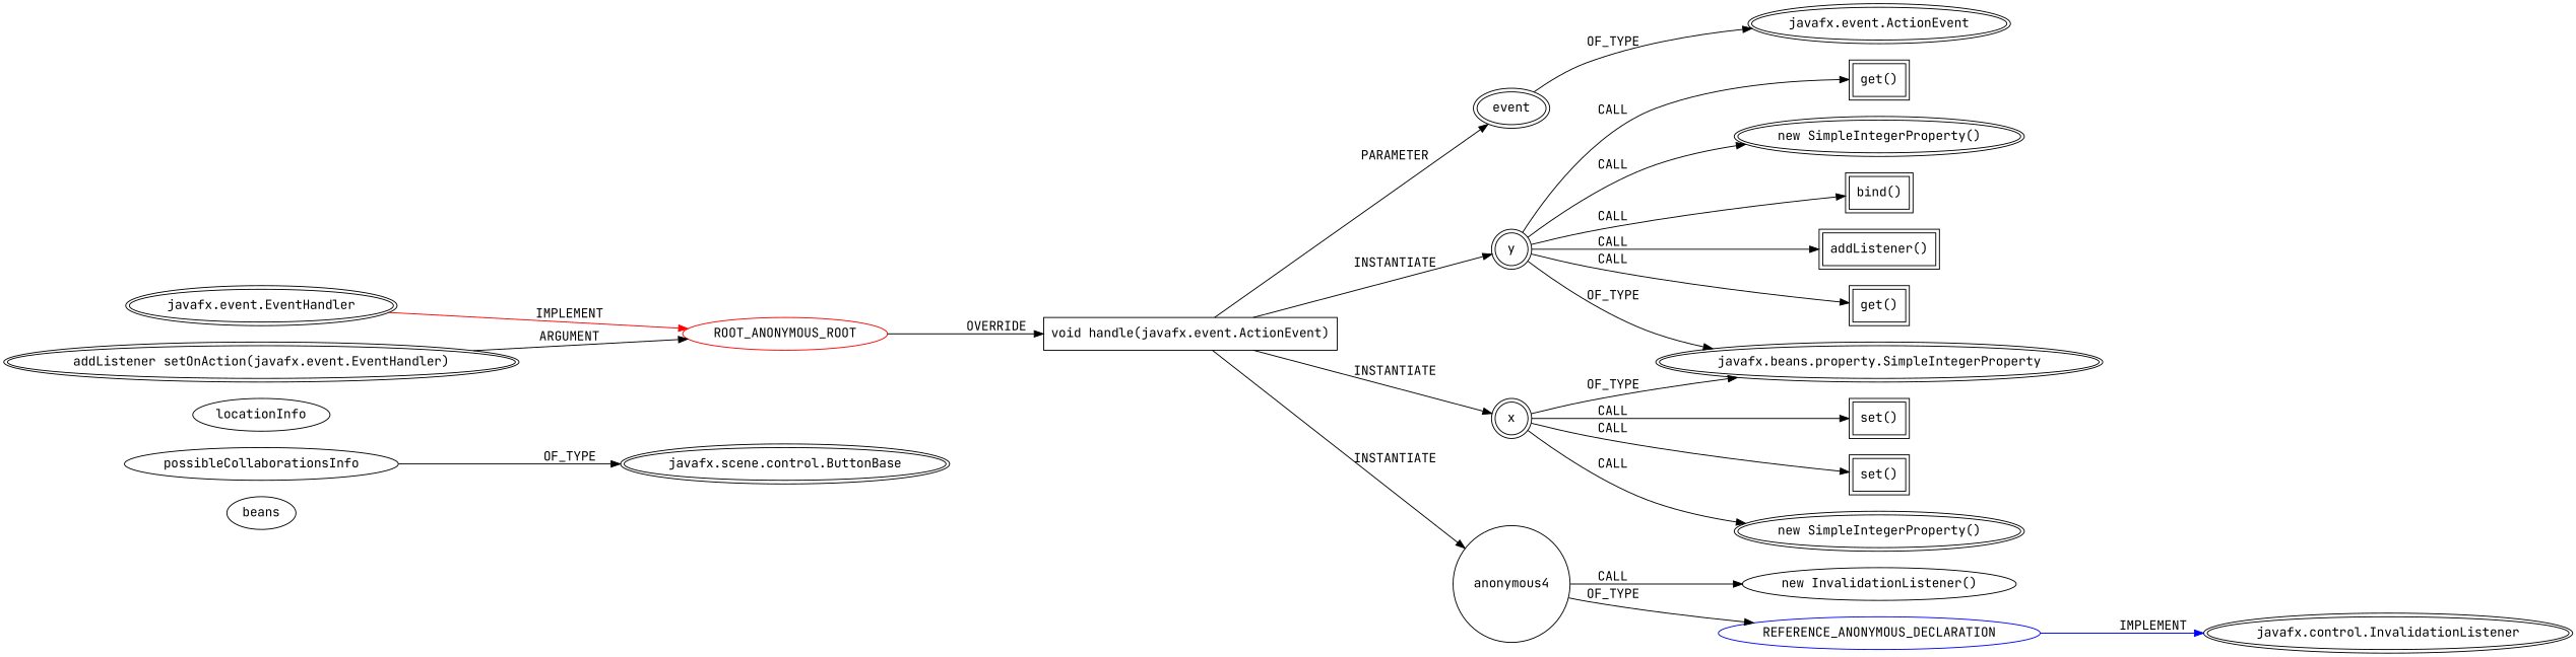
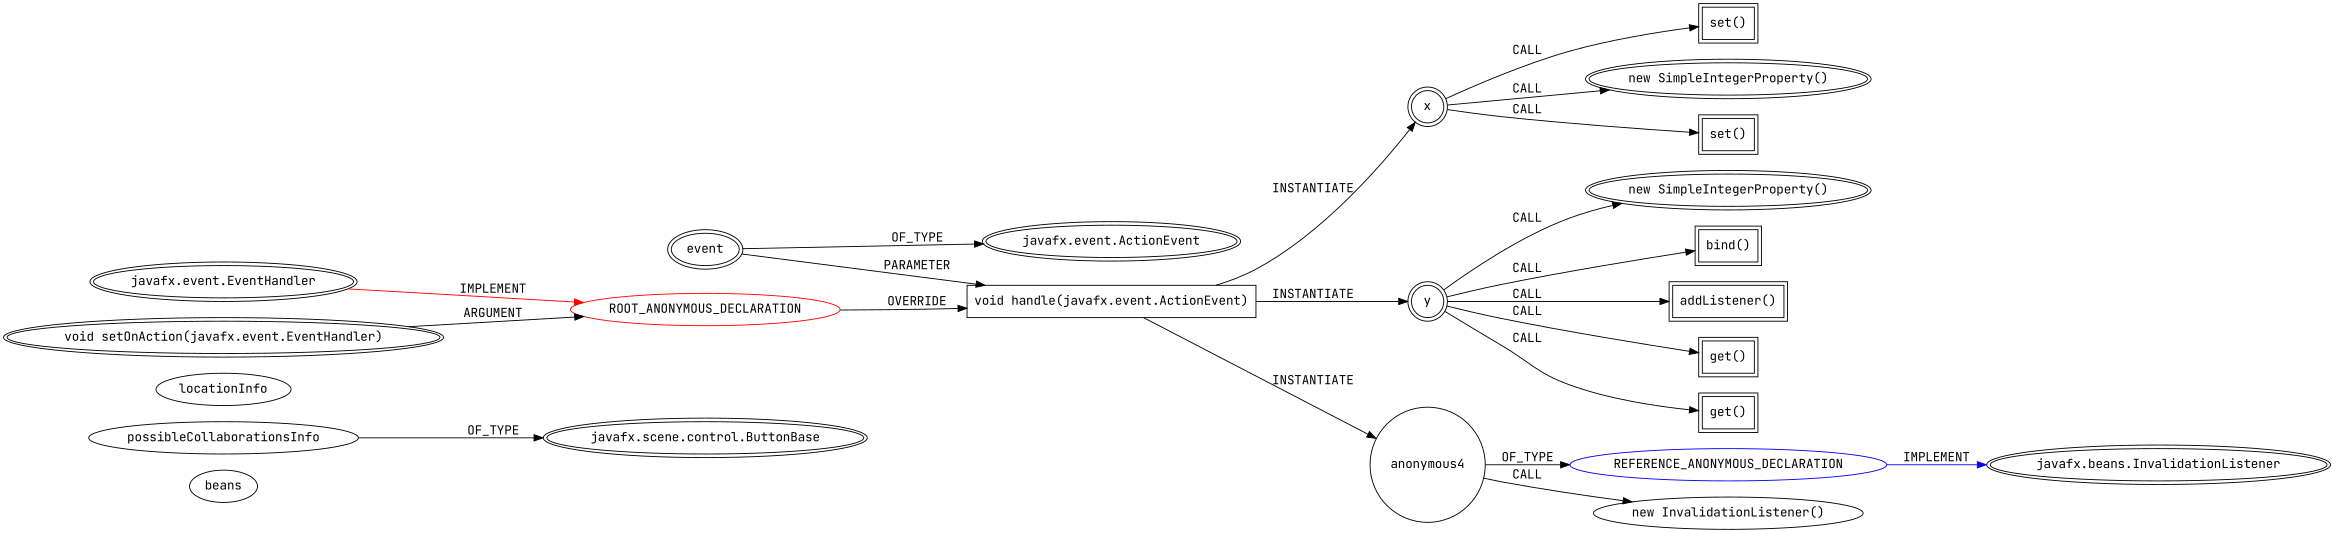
  digraph {
    fontname="JetBrains Mono"
    rankdir=LR
    node [fontname="JetBrains Mono" isFrameworkType=true peripheries=2 vertexType=INSIDE_CALL]
    edge [fontname="JetBrains Mono"]
    n1 [category=extension_graph graphId=4565 isAnonymous=true label=beans possibleRelation=true isFrameworkType="" peripheries="" vertexType=""]
    possibleCollaborationsInfo [0="4565~OVERRIDING_METHOD_DECLARATION-INSTANTIATION-~javafx.event.EventHandler ~javafx.beans.InvalidationListener ~true~true" isFrameworkType="" peripheries="" vertexType=""]
    n3 [label="javafx.scene.control.ButtonBase" vertexType=FRAMEWORK_CLASS_TYPE]
    locationInfo [contextSignature="void start(javafx.stage.Stage)" filePath="/tomoTaka01-EffectSample/EffectSample-master/src/effectsample/BindDemo.java" graphId=4565 projectName="tomoTaka01-EffectSample" isFrameworkType="" peripheries="" vertexType=""]
-   n5 [color=red isFrameworkType=false label=ROOT_ANONYMOUS_ROOT vertexType=ROOT_ANONYMOUS_DECLARATION peripheries=""]
+   n5 [color=red isFrameworkType=false label=ROOT_ANONYMOUS_DECLARATION vertexType=ROOT_ANONYMOUS_DECLARATION peripheries=""]
    n6 [isFrameworkType=false label="void handle(javafx.event.ActionEvent)" shape=box vertexType=OVERRIDING_METHOD_DECLARATION peripheries=""]
    n7 [label="javafx.event.EventHandler" vertexType=FRAMEWORK_INTERFACE_TYPE]
    n8 [label=event vertexType=PARAMETER_DECLARATION]
    n9 [label=x shape=circle vertexType=VARIABLE_EXPRESION]
    n10 [label=y shape=circle vertexType=VARIABLE_EXPRESION]
    n11 [isFrameworkType=false label=anonymous4 shape=circle vertexType=VARIABLE_EXPRESION peripheries=""]
-   n12 [label="addListener setOnAction(javafx.event.EventHandler)" vertexType=OUTSIDE_CALL]
+   n12 [label="void setOnAction(javafx.event.EventHandler)" vertexType=OUTSIDE_CALL]
    n13 [label="javafx.event.ActionEvent" vertexType=FRAMEWORK_CLASS_TYPE]
-   n14 [label="javafx.beans.property.SimpleIntegerProperty" vertexType=FRAMEWORK_CLASS_TYPE]
    n15 [label="new SimpleIntegerProperty()" vertexType=CONSTRUCTOR_CALL]
    n16 [label="set()" shape=box]
    n17 [label="set()" shape=box]
    n18 [label="new SimpleIntegerProperty()" vertexType=CONSTRUCTOR_CALL]
    n19 [label="bind()" shape=box]
    n20 [label="addListener()" shape=box]
    n21 [label="get()" shape=box]
    n22 [label="get()" shape=box]
    n23 [color=blue isFrameworkType=false label=REFERENCE_ANONYMOUS_DECLARATION vertexType=REFERENCE_ANONYMOUS_DECLARATION peripheries=""]
    n24 [isFrameworkType=false label="new InvalidationListener()" vertexType=CONSTRUCTOR_CALL peripheries=""]
-   n25 [label="javafx.control.InvalidationListener" vertexType=FRAMEWORK_INTERFACE_TYPE]
+   n25 [label="javafx.beans.InvalidationListener" vertexType=FRAMEWORK_INTERFACE_TYPE]
    possibleCollaborationsInfo -> n3 [label=OF_TYPE]
    n5 -> n6 [label=OVERRIDE]
-   n6 -> n8 [label=PARAMETER]
+   n8 -> n6 [label=PARAMETER]
    n6 -> n9 [label=INSTANTIATE]
    n6 -> n10 [label=INSTANTIATE]
    n6 -> n11 [label=INSTANTIATE]
    n7 -> n5 [color=red label=IMPLEMENT]
    n8 -> n13 [label=OF_TYPE]
-   n9 -> n14 [label=OF_TYPE]
    n9 -> n15 [label=CALL]
    n9 -> n16 [label=CALL]
    n9 -> n17 [label=CALL]
-   n10 -> n14 [label=OF_TYPE]
    n10 -> n18 [label=CALL]
    n10 -> n19 [label=CALL]
    n10 -> n20 [label=CALL]
    n10 -> n21 [label=CALL]
    n10 -> n22 [label=CALL]
    n11 -> n23 [label=OF_TYPE]
    n11 -> n24 [label=CALL]
    n12 -> n5 [label=ARGUMENT]
    n23 -> n25 [color=blue label=IMPLEMENT]
  }
